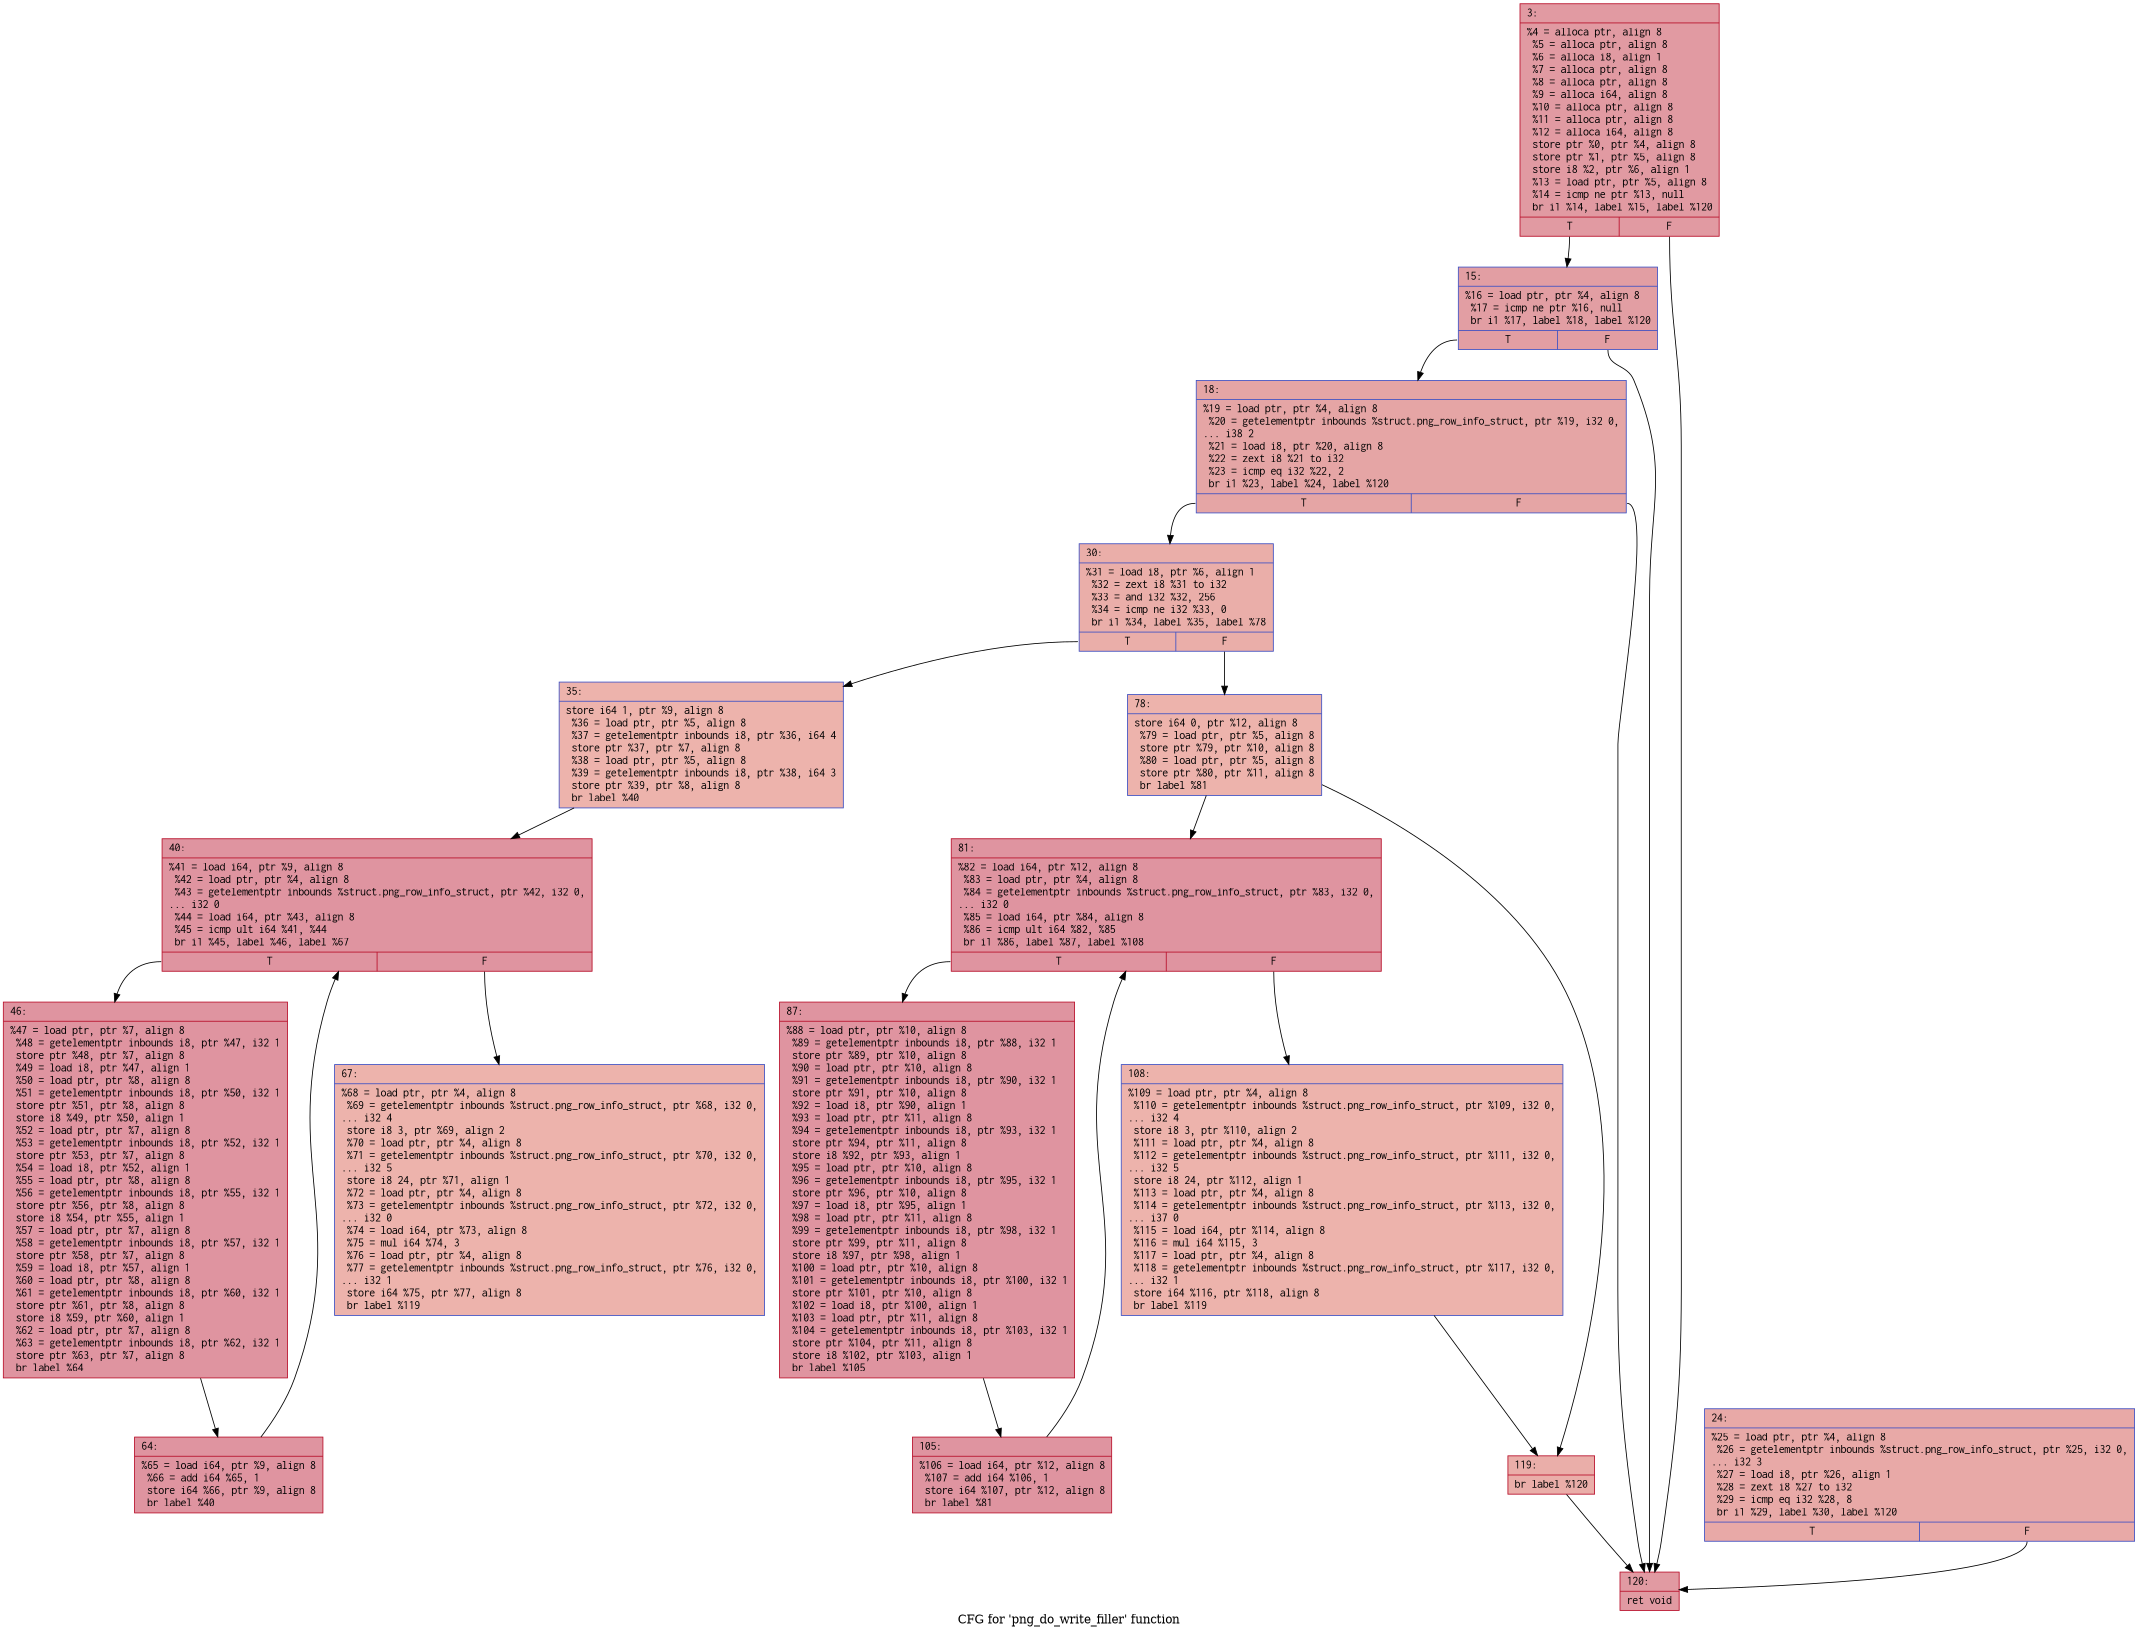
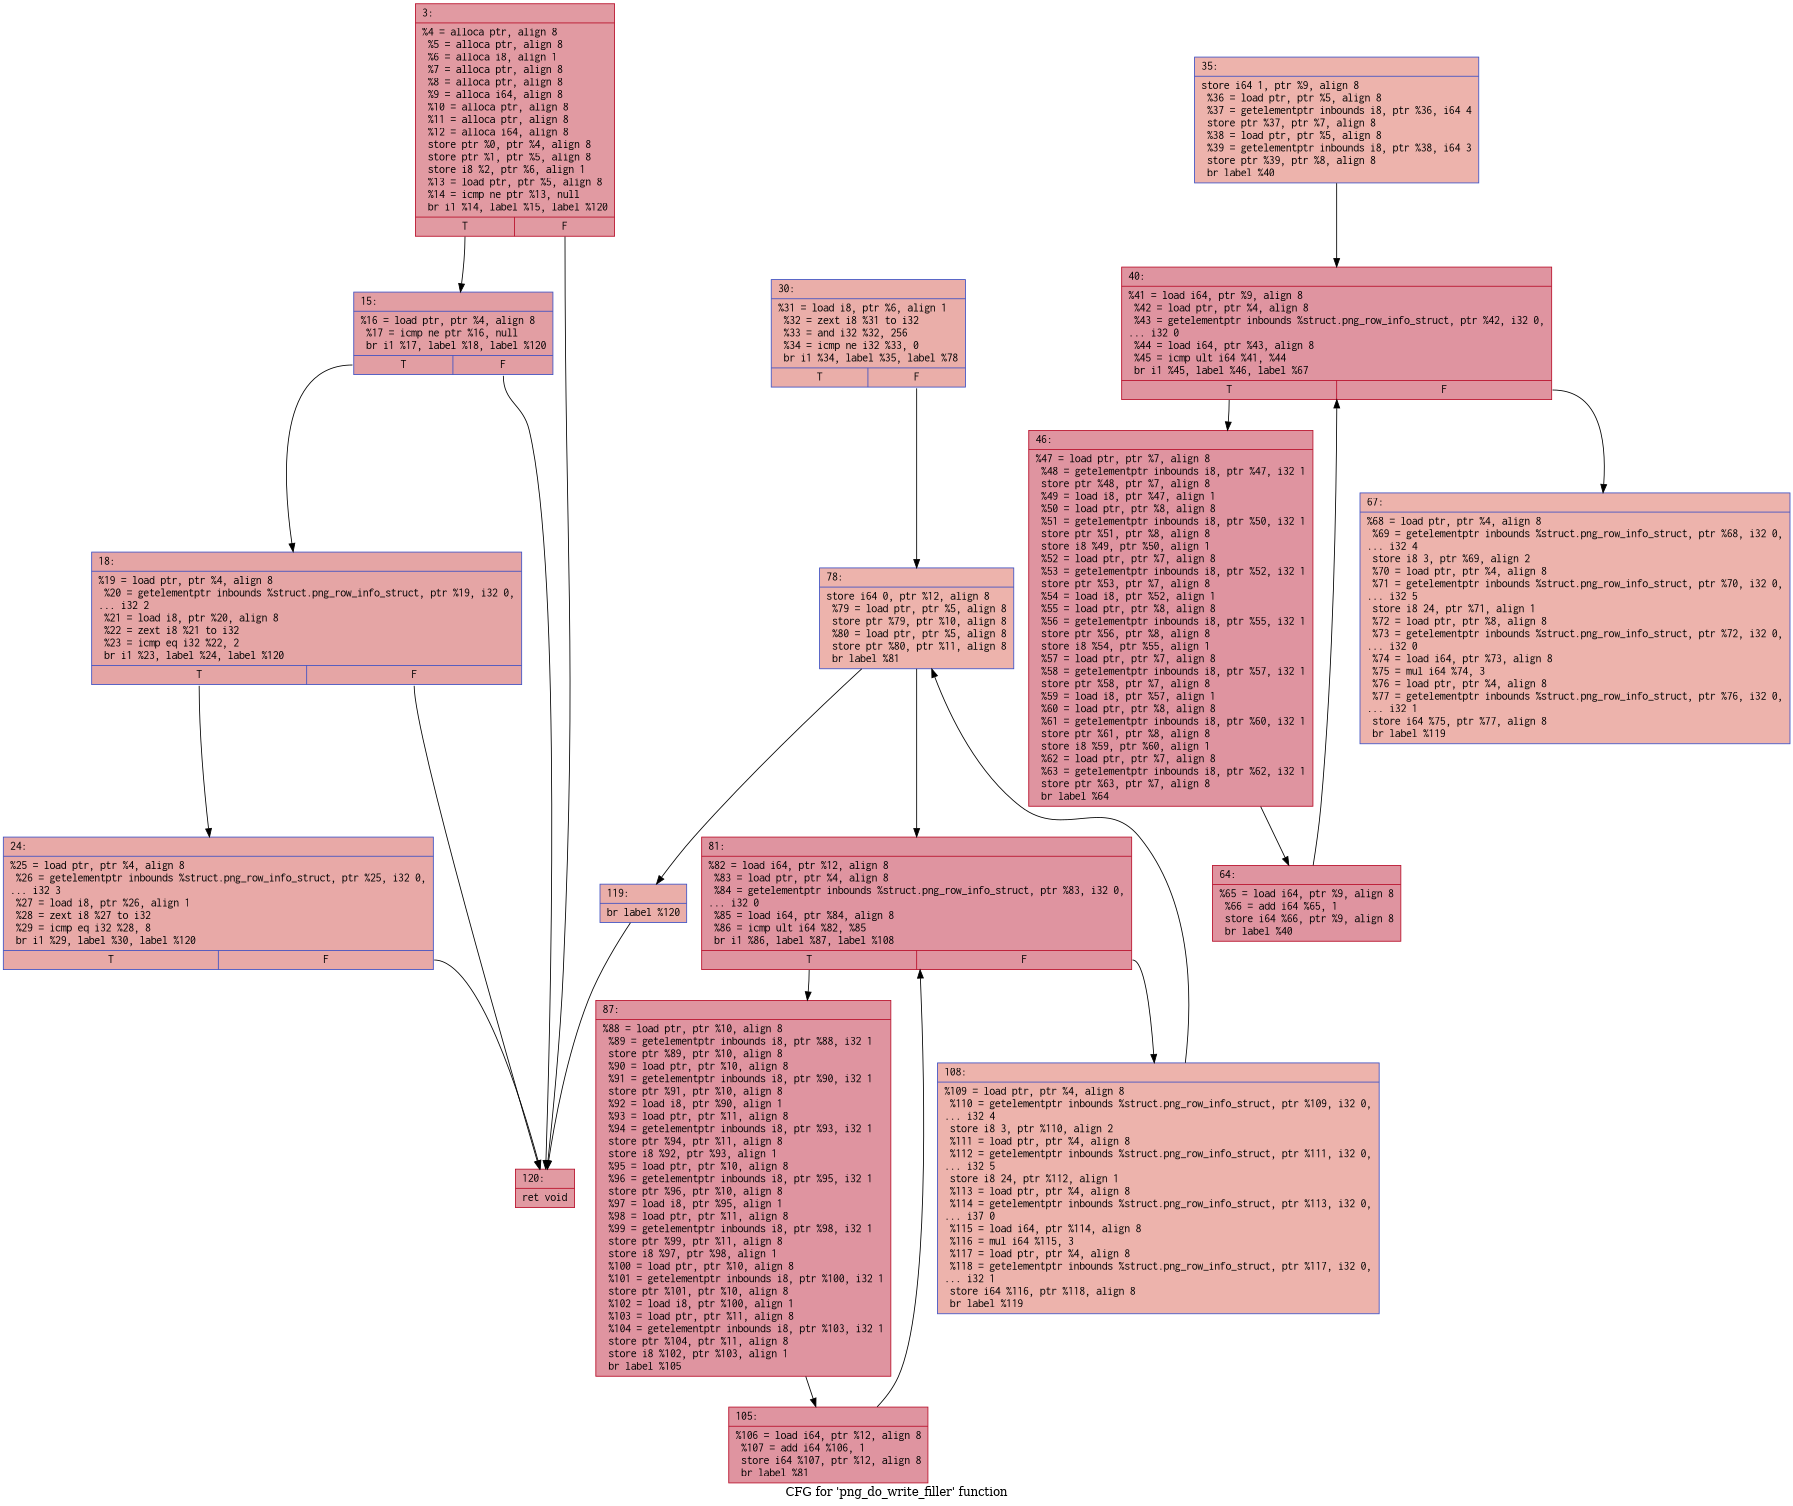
  digraph {
    label="CFG for 'png_do_write_filler' function"
    node [color="#3d50c3ff" fillcolor="#b70d2870" fontname=Courier shape=record style=filled]
    n1 [color="#b70d28ff" fillcolor="#bb1b2c70" label="{3:\l|  %4 = alloca ptr, align 8\l  %5 = alloca ptr, align 8\l  %6 = alloca i8, align 1\l  %7 = alloca ptr, align 8\l  %8 = alloca ptr, align 8\l  %9 = alloca i64, align 8\l  %10 = alloca ptr, align 8\l  %11 = alloca ptr, align 8\l  %12 = alloca i64, align 8\l  store ptr %0, ptr %4, align 8\l  store ptr %1, ptr %5, align 8\l  store i8 %2, ptr %6, align 1\l  %13 = load ptr, ptr %5, align 8\l  %14 = icmp ne ptr %13, null\l  br i1 %14, label %15, label %120\l|{<s0>T|<s1>F}}"]
    n2 [fillcolor="#be242e70" label="{15:\l|  %16 = load ptr, ptr %4, align 8\l  %17 = icmp ne ptr %16, null\l  br i1 %17, label %18, label %120\l|{<s0>T|<s1>F}}"]
    n3 [color="#b70d28ff" fillcolor="#bb1b2c70" label="{120:\l|  ret void\l}"]
-   n4 [fillcolor="#c5333470" label="{18:\l|  %19 = load ptr, ptr %4, align 8\l  %20 = getelementptr inbounds %struct.png_row_info_struct, ptr %19, i32 0,\l... i38 2\l  %21 = load i8, ptr %20, align 8\l  %22 = zext i8 %21 to i32\l  %23 = icmp eq i32 %22, 2\l  br i1 %23, label %24, label %120\l|{<s0>T|<s1>F}}"]
+   n4 [fillcolor="#c5333470" label="{18:\l|  %19 = load ptr, ptr %4, align 8\l  %20 = getelementptr inbounds %struct.png_row_info_struct, ptr %19, i32 0,\l... i32 2\l  %21 = load i8, ptr %20, align 8\l  %22 = zext i8 %21 to i32\l  %23 = icmp eq i32 %22, 2\l  br i1 %23, label %24, label %120\l|{<s0>T|<s1>F}}"]
    n5 [fillcolor="#ca3b3770" label="{24:\l|  %25 = load ptr, ptr %4, align 8\l  %26 = getelementptr inbounds %struct.png_row_info_struct, ptr %25, i32 0,\l... i32 3\l  %27 = load i8, ptr %26, align 1\l  %28 = zext i8 %27 to i32\l  %29 = icmp eq i32 %28, 8\l  br i1 %29, label %30, label %120\l|{<s0>T|<s1>F}}"]
    n6 [fillcolor="#d0473d70" label="{30:\l|  %31 = load i8, ptr %6, align 1\l  %32 = zext i8 %31 to i32\l  %33 = and i32 %32, 256\l  %34 = icmp ne i32 %33, 0\l  br i1 %34, label %35, label %78\l|{<s0>T|<s1>F}}"]
    n7 [fillcolor="#d6524470" label="{35:\l|  store i64 1, ptr %9, align 8\l  %36 = load ptr, ptr %5, align 8\l  %37 = getelementptr inbounds i8, ptr %36, i64 4\l  store ptr %37, ptr %7, align 8\l  %38 = load ptr, ptr %5, align 8\l  %39 = getelementptr inbounds i8, ptr %38, i64 3\l  store ptr %39, ptr %8, align 8\l  br label %40\l}"]
    n8 [fillcolor="#d6524470" label="{78:\l|  store i64 0, ptr %12, align 8\l  %79 = load ptr, ptr %5, align 8\l  store ptr %79, ptr %10, align 8\l  %80 = load ptr, ptr %5, align 8\l  store ptr %80, ptr %11, align 8\l  br label %81\l}"]
    n9 [color="#b70d28ff" label="{40:\l|  %41 = load i64, ptr %9, align 8\l  %42 = load ptr, ptr %4, align 8\l  %43 = getelementptr inbounds %struct.png_row_info_struct, ptr %42, i32 0,\l... i32 0\l  %44 = load i64, ptr %43, align 8\l  %45 = icmp ult i64 %41, %44\l  br i1 %45, label %46, label %67\l|{<s0>T|<s1>F}}"]
    n10 [color="#b70d28ff" label="{81:\l|  %82 = load i64, ptr %12, align 8\l  %83 = load ptr, ptr %4, align 8\l  %84 = getelementptr inbounds %struct.png_row_info_struct, ptr %83, i32 0,\l... i32 0\l  %85 = load i64, ptr %84, align 8\l  %86 = icmp ult i64 %82, %85\l  br i1 %86, label %87, label %108\l|{<s0>T|<s1>F}}"]
-   n11 [color="#b70d28ff" fillcolor="#d0473d70" label="{119:\l|  br label %120\l}"]
+   n11 [fillcolor="#d0473d70" label="{119:\l|  br label %120\l}"]
    n12 [color="#b70d28ff" label="{46:\l|  %47 = load ptr, ptr %7, align 8\l  %48 = getelementptr inbounds i8, ptr %47, i32 1\l  store ptr %48, ptr %7, align 8\l  %49 = load i8, ptr %47, align 1\l  %50 = load ptr, ptr %8, align 8\l  %51 = getelementptr inbounds i8, ptr %50, i32 1\l  store ptr %51, ptr %8, align 8\l  store i8 %49, ptr %50, align 1\l  %52 = load ptr, ptr %7, align 8\l  %53 = getelementptr inbounds i8, ptr %52, i32 1\l  store ptr %53, ptr %7, align 8\l  %54 = load i8, ptr %52, align 1\l  %55 = load ptr, ptr %8, align 8\l  %56 = getelementptr inbounds i8, ptr %55, i32 1\l  store ptr %56, ptr %8, align 8\l  store i8 %54, ptr %55, align 1\l  %57 = load ptr, ptr %7, align 8\l  %58 = getelementptr inbounds i8, ptr %57, i32 1\l  store ptr %58, ptr %7, align 8\l  %59 = load i8, ptr %57, align 1\l  %60 = load ptr, ptr %8, align 8\l  %61 = getelementptr inbounds i8, ptr %60, i32 1\l  store ptr %61, ptr %8, align 8\l  store i8 %59, ptr %60, align 1\l  %62 = load ptr, ptr %7, align 8\l  %63 = getelementptr inbounds i8, ptr %62, i32 1\l  store ptr %63, ptr %7, align 8\l  br label %64\l}"]
-   n13 [fillcolor="#d6524470" label="{67:\l|  %68 = load ptr, ptr %4, align 8\l  %69 = getelementptr inbounds %struct.png_row_info_struct, ptr %68, i32 0,\l... i32 4\l  store i8 3, ptr %69, align 2\l  %70 = load ptr, ptr %4, align 8\l  %71 = getelementptr inbounds %struct.png_row_info_struct, ptr %70, i32 0,\l... i32 5\l  store i8 24, ptr %71, align 1\l  %72 = load ptr, ptr %4, align 8\l  %73 = getelementptr inbounds %struct.png_row_info_struct, ptr %72, i32 0,\l... i32 0\l  %74 = load i64, ptr %73, align 8\l  %75 = mul i64 %74, 3\l  %76 = load ptr, ptr %4, align 8\l  %77 = getelementptr inbounds %struct.png_row_info_struct, ptr %76, i32 0,\l... i32 1\l  store i64 %75, ptr %77, align 8\l  br label %119\l}"]
+   n13 [fillcolor="#d6524470" label="{67:\l|  %68 = load ptr, ptr %4, align 8\l  %69 = getelementptr inbounds %struct.png_row_info_struct, ptr %68, i32 0,\l... i32 4\l  store i8 3, ptr %69, align 2\l  %70 = load ptr, ptr %4, align 8\l  %71 = getelementptr inbounds %struct.png_row_info_struct, ptr %70, i32 0,\l... i32 5\l  store i8 24, ptr %71, align 1\l  %72 = load ptr, ptr %8, align 8\l  %73 = getelementptr inbounds %struct.png_row_info_struct, ptr %72, i32 0,\l... i32 0\l  %74 = load i64, ptr %73, align 8\l  %75 = mul i64 %74, 3\l  %76 = load ptr, ptr %4, align 8\l  %77 = getelementptr inbounds %struct.png_row_info_struct, ptr %76, i32 0,\l... i32 1\l  store i64 %75, ptr %77, align 8\l  br label %119\l}"]
    n14 [color="#b70d28ff" label="{87:\l|  %88 = load ptr, ptr %10, align 8\l  %89 = getelementptr inbounds i8, ptr %88, i32 1\l  store ptr %89, ptr %10, align 8\l  %90 = load ptr, ptr %10, align 8\l  %91 = getelementptr inbounds i8, ptr %90, i32 1\l  store ptr %91, ptr %10, align 8\l  %92 = load i8, ptr %90, align 1\l  %93 = load ptr, ptr %11, align 8\l  %94 = getelementptr inbounds i8, ptr %93, i32 1\l  store ptr %94, ptr %11, align 8\l  store i8 %92, ptr %93, align 1\l  %95 = load ptr, ptr %10, align 8\l  %96 = getelementptr inbounds i8, ptr %95, i32 1\l  store ptr %96, ptr %10, align 8\l  %97 = load i8, ptr %95, align 1\l  %98 = load ptr, ptr %11, align 8\l  %99 = getelementptr inbounds i8, ptr %98, i32 1\l  store ptr %99, ptr %11, align 8\l  store i8 %97, ptr %98, align 1\l  %100 = load ptr, ptr %10, align 8\l  %101 = getelementptr inbounds i8, ptr %100, i32 1\l  store ptr %101, ptr %10, align 8\l  %102 = load i8, ptr %100, align 1\l  %103 = load ptr, ptr %11, align 8\l  %104 = getelementptr inbounds i8, ptr %103, i32 1\l  store ptr %104, ptr %11, align 8\l  store i8 %102, ptr %103, align 1\l  br label %105\l}"]
    n15 [fillcolor="#d6524470" label="{108:\l|  %109 = load ptr, ptr %4, align 8\l  %110 = getelementptr inbounds %struct.png_row_info_struct, ptr %109, i32 0,\l... i32 4\l  store i8 3, ptr %110, align 2\l  %111 = load ptr, ptr %4, align 8\l  %112 = getelementptr inbounds %struct.png_row_info_struct, ptr %111, i32 0,\l... i32 5\l  store i8 24, ptr %112, align 1\l  %113 = load ptr, ptr %4, align 8\l  %114 = getelementptr inbounds %struct.png_row_info_struct, ptr %113, i32 0,\l... i37 0\l  %115 = load i64, ptr %114, align 8\l  %116 = mul i64 %115, 3\l  %117 = load ptr, ptr %4, align 8\l  %118 = getelementptr inbounds %struct.png_row_info_struct, ptr %117, i32 0,\l... i32 1\l  store i64 %116, ptr %118, align 8\l  br label %119\l}"]
    n16 [color="#b70d28ff" label="{64:\l|  %65 = load i64, ptr %9, align 8\l  %66 = add i64 %65, 1\l  store i64 %66, ptr %9, align 8\l  br label %40\l}"]
    n17 [color="#b70d28ff" label="{105:\l|  %106 = load i64, ptr %12, align 8\l  %107 = add i64 %106, 1\l  store i64 %107, ptr %12, align 8\l  br label %81\l}"]
    n1 -> n2 [tailport=s0]
    n1 -> n3 [tailport=s1]
    n2 -> n3 [tailport=s1]
    n2 -> n4 [tailport=s0]
    n4 -> n3 [tailport=s1]
-   n4 -> n6 [tailport=s0]
+   n4 -> n5 [tailport=s0]
    n5 -> n3 [tailport=s1]
-   n6 -> n7 [tailport=s0]
    n6 -> n8 [tailport=s1]
    n7 -> n9
    n8 -> n10
    n8 -> n11
    n9 -> n12 [tailport=s0]
    n9 -> n13 [tailport=s1]
    n10 -> n14 [tailport=s0]
    n10 -> n15 [tailport=s1]
    n11 -> n3
    n12 -> n16
    n14 -> n17
-   n15 -> n11
+   n15 -> n8
    n16 -> n9
    n17 -> n10
  }
